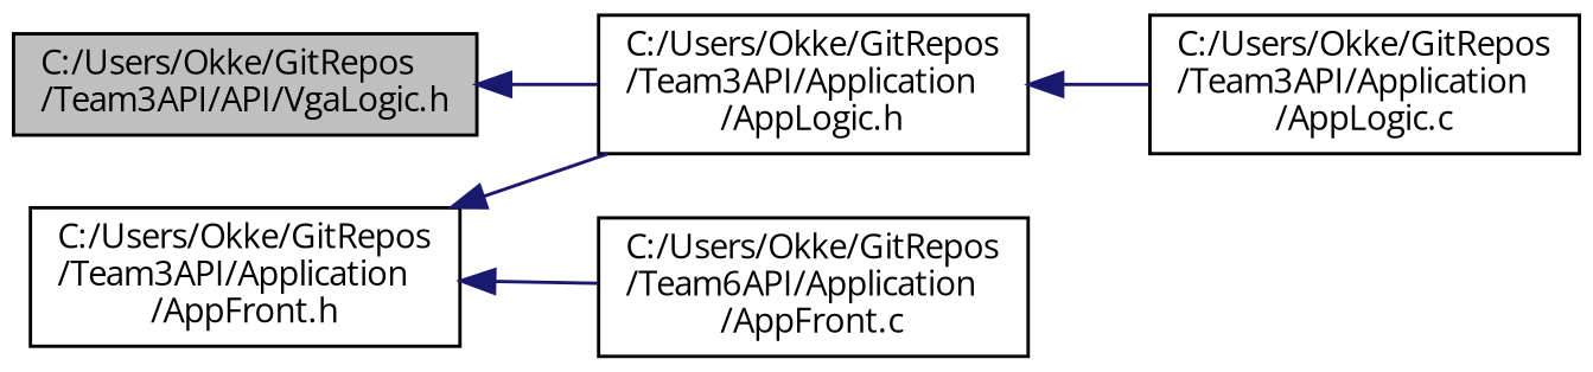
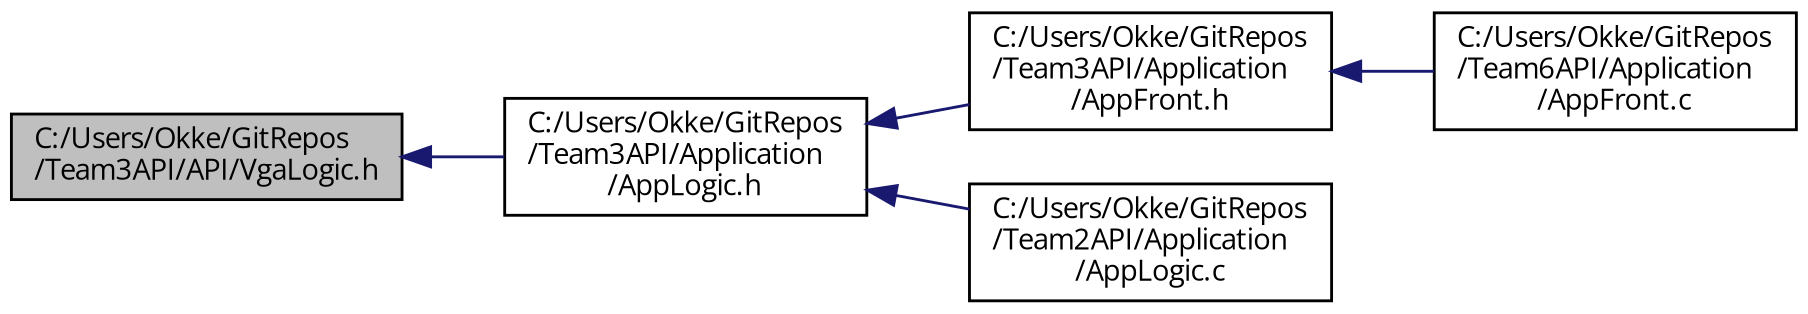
  digraph {
    fontname="Open Sans"
    rankdir=LR
    node [color=black fillcolor=white fontname="Open Sans" fontsize=10 shape=record style=filled]
    edge [color=midnightblue dir=back fontname="Open Sans" fontsize=10 labelfontname=Helvetica labelfontsize=10 style=solid]
    n1 [fillcolor=grey75 fontcolor=black height=0.2 label="C:/Users/Okke/GitRepos\l/Team3API/API/VgaLogic.h" width=0.4]
    n2 [height=0.2 label="C:/Users/Okke/GitRepos\l/Team3API/Application\l/AppLogic.h" width=0.4]
    n3 [height=0.2 label="C:/Users/Okke/GitRepos\l/Team3API/Application\l/AppFront.h" width=0.4]
-   n4 [height=0.2 label="C:/Users/Okke/GitRepos\l/Team3API/Application\l/AppLogic.c" width=0.4]
+   n4 [height=0.2 label="C:/Users/Okke/GitRepos\l/Team2API/Application\l/AppLogic.c" width=0.4]
    n5 [height=0.2 label="C:/Users/Okke/GitRepos\l/Team6API/Application\l/AppFront.c" width=0.4]
    n1 -> n2
-   n3 -> n2
+   n2 -> n3
    n2 -> n4
    n3 -> n5
  }
